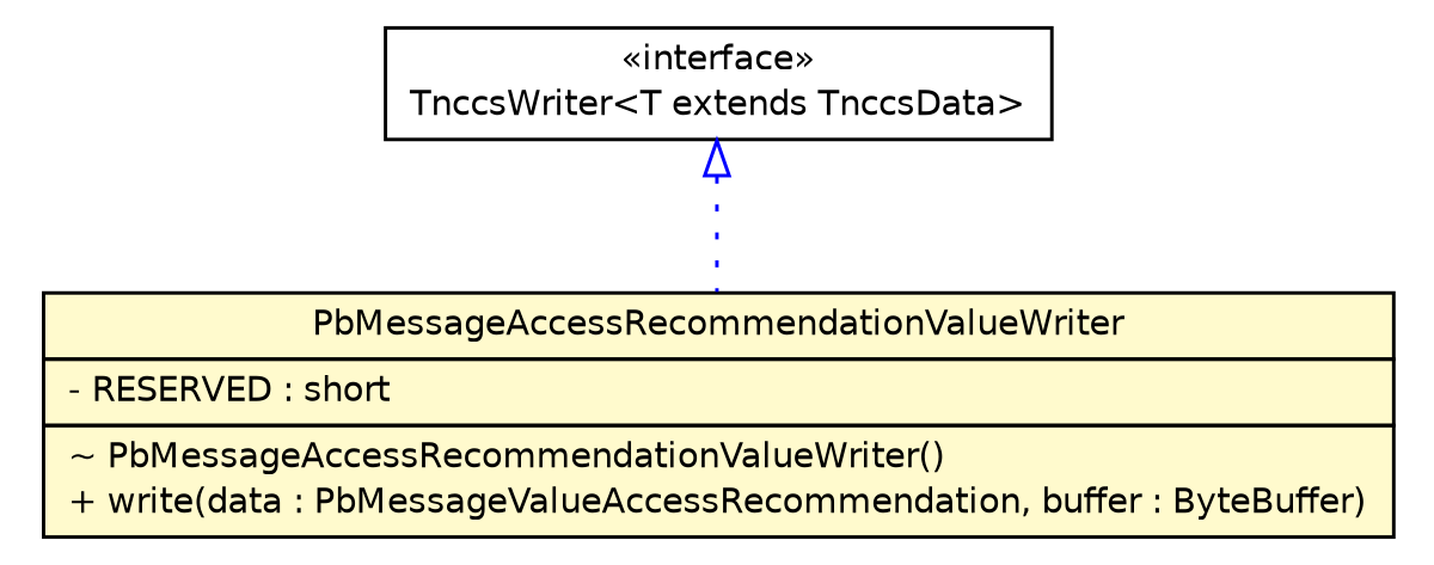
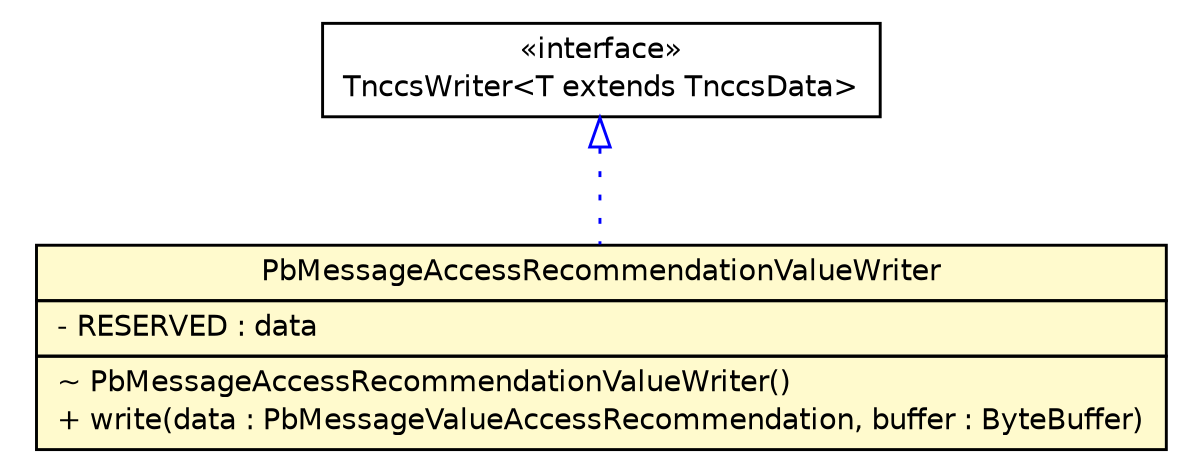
  digraph {
    nodesep=0.25
    ranksep=0.5
    node [fontcolor=black fontname=Helvetica fontsize=10.0 shape=plaintext]
    n1 [label=<<table title="de.hsbremen.tc.tnc.message.tnccs.serialize.bytebuffer.TnccsWriter" border="0" cellborder="1" cellspacing="0" cellpadding="2" port="p" href="../../../../../../../de/hsbremen/tc/tnc/message/tnccs/serialize/bytebuffer/TnccsWriter.html"> 		<tr><td><table border="0" cellspacing="0" cellpadding="1"> <tr><td align="center" balign="center"> &#171;interface&#187; </td></tr> <tr><td align="center" balign="center"> TnccsWriter&lt;T extends TnccsData&gt; </td></tr> 		</table></td></tr> 		</table>>]
-   n2 [label=<<table title="org.ietf.nea.pb.serialize.writer.bytebuffer.PbMessageAccessRecommendationValueWriter" border="0" cellborder="1" cellspacing="0" cellpadding="2" port="p" bgcolor="lemonChiffon" href="./PbMessageAccessRecommendationValueWriter.html"> 		<tr><td><table border="0" cellspacing="0" cellpadding="1"> <tr><td align="center" balign="center"> PbMessageAccessRecommendationValueWriter </td></tr> 		</table></td></tr> 		<tr><td><table border="0" cellspacing="0" cellpadding="1"> <tr><td align="left" balign="left"> - RESERVED : short </td></tr> 		</table></td></tr> 		<tr><td><table border="0" cellspacing="0" cellpadding="1"> <tr><td align="left" balign="left"> ~ PbMessageAccessRecommendationValueWriter() </td></tr> <tr><td align="left" balign="left"> + write(data : PbMessageValueAccessRecommendation, buffer : ByteBuffer) </td></tr> 		</table></td></tr> 		</table>>]
+   n2 [label=<<table title="org.ietf.nea.pb.serialize.writer.bytebuffer.PbMessageAccessRecommendationValueWriter" border="0" cellborder="1" cellspacing="0" cellpadding="2" port="p" bgcolor="lemonChiffon" href="./PbMessageAccessRecommendationValueWriter.html"> 		<tr><td><table border="0" cellspacing="0" cellpadding="1"> <tr><td align="center" balign="center"> PbMessageAccessRecommendationValueWriter </td></tr> 		</table></td></tr> 		<tr><td><table border="0" cellspacing="0" cellpadding="1"> <tr><td align="left" balign="left"> - RESERVED : data </td></tr> 		</table></td></tr> 		<tr><td><table border="0" cellspacing="0" cellpadding="1"> <tr><td align="left" balign="left"> ~ PbMessageAccessRecommendationValueWriter() </td></tr> <tr><td align="left" balign="left"> + write(data : PbMessageValueAccessRecommendation, buffer : ByteBuffer) </td></tr> 		</table></td></tr> 		</table>>]
    n1 -> n2 [arrowtail=empty dir=back fontname=Helvetica fontsize=10 headport=p labelfontname=Helvetica labelfontsize=10 style=dotted tailport=p color=blue]
  }
